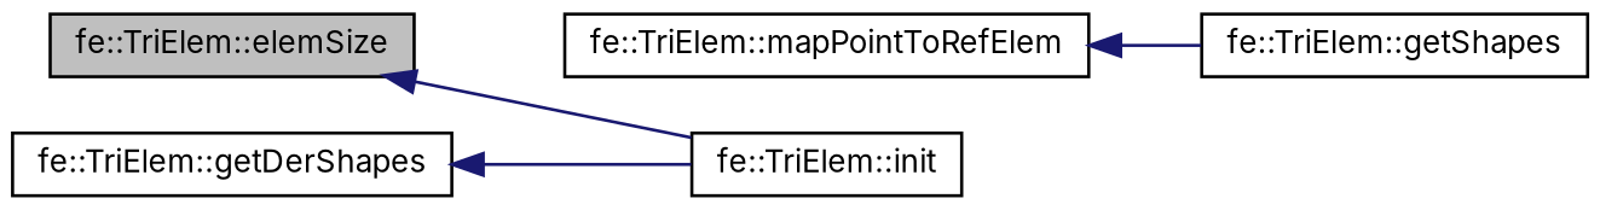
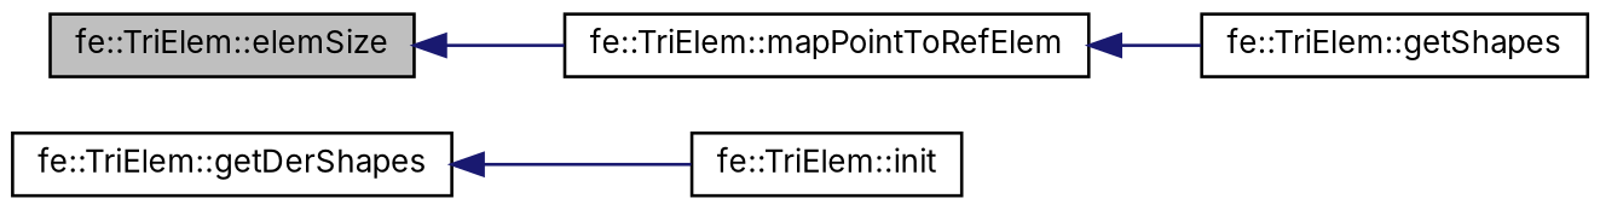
  digraph {
    fontname=Inter
    rankdir=LR
    node [color=black fillcolor=white fontname=Inter fontsize=10 shape=record style=filled]
    edge [color=midnightblue dir=back fontname=Inter fontsize=10 labelfontname=Helvetica labelfontsize=10 style=solid]
    n1 [fillcolor=grey75 fontcolor=black height=0.2 label="fe::TriElem::elemSize" width=0.4]
    n2 [height=0.2 label="fe::TriElem::mapPointToRefElem" width=0.4]
    n3 [height=0.2 label="fe::TriElem::getShapes" width=0.4]
    n4 [height=0.2 label="fe::TriElem::getDerShapes" width=0.4]
    n5 [height=0.2 label="fe::TriElem::init" width=0.4]
-   n1 -> n5
+   n1 -> n2
    n2 -> n3
    n4 -> n5
  }
